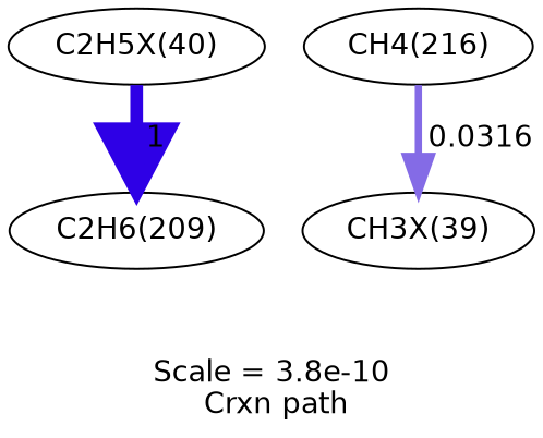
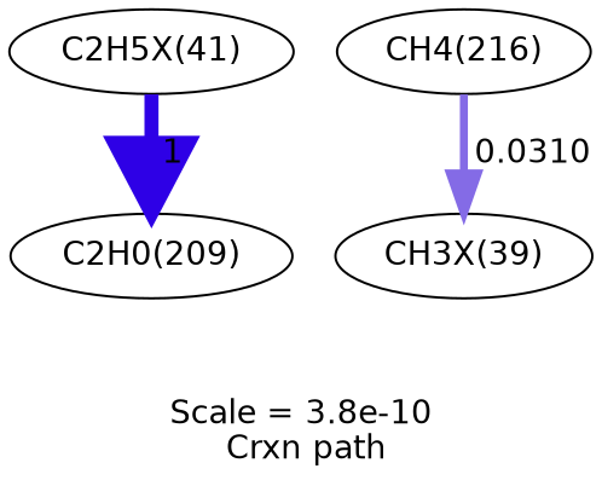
  digraph {
    fontname=Helvetica
    label="Scale = 3.8e-10\l Crxn path"
    node [fontname=Helvetica]
    edge [fontname=Helvetica]
-   n1 [label="C2H5X(40)"]
-   n2 [label="C2H6(209)"]
+   n1 [label="C2H5X(41)"]
+   n2 [label="C2H0(209)"]
    n3 [label="CH3X(39)"]
    n4 [label="CH4(216)"]
    n1 -> n2 [arrowsize=3 color="0.7, 1.5, 0.9" label=" 1" style="setlinewidth(6)"]
-   n4 -> n3 [arrowsize=1.7 color="0.7, 0.532, 0.9" label=" 0.0316" style="setlinewidth(3.39)"]
+   n4 -> n3 [arrowsize=1.7 color="0.7, 0.532, 0.9" label=" 0.0310" style="setlinewidth(3.39)"]
  }
